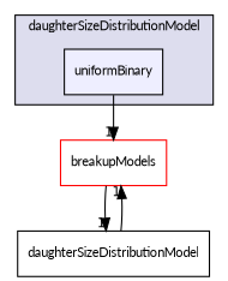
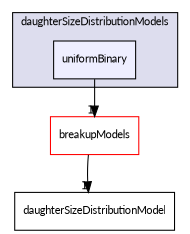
  digraph {
    compound=true
    fontname=Lato
    node [fontname=Lato fontsize=10 shape=box]
    edge [fontname=Lato headlabel=1 labeldistance=1.5 labelfontname=Helvetica labelfontsize=10]
    n1 [fillcolor="#eeeeff" label=uniformBinary pencolor=black style=filled]
    n2 [color=red label=breakupModels]
    n3 [label=daughterSizeDistributionModel]
    subgraph cluster_1 {
      bgcolor="#ddddee"
      fontsize=10
-     label=daughterSizeDistributionModel
+     label=daughterSizeDistributionModels
      pencolor=black
      n1
    }
    n1 -> n2
    n2 -> n3
-   n3 -> n2
  }
